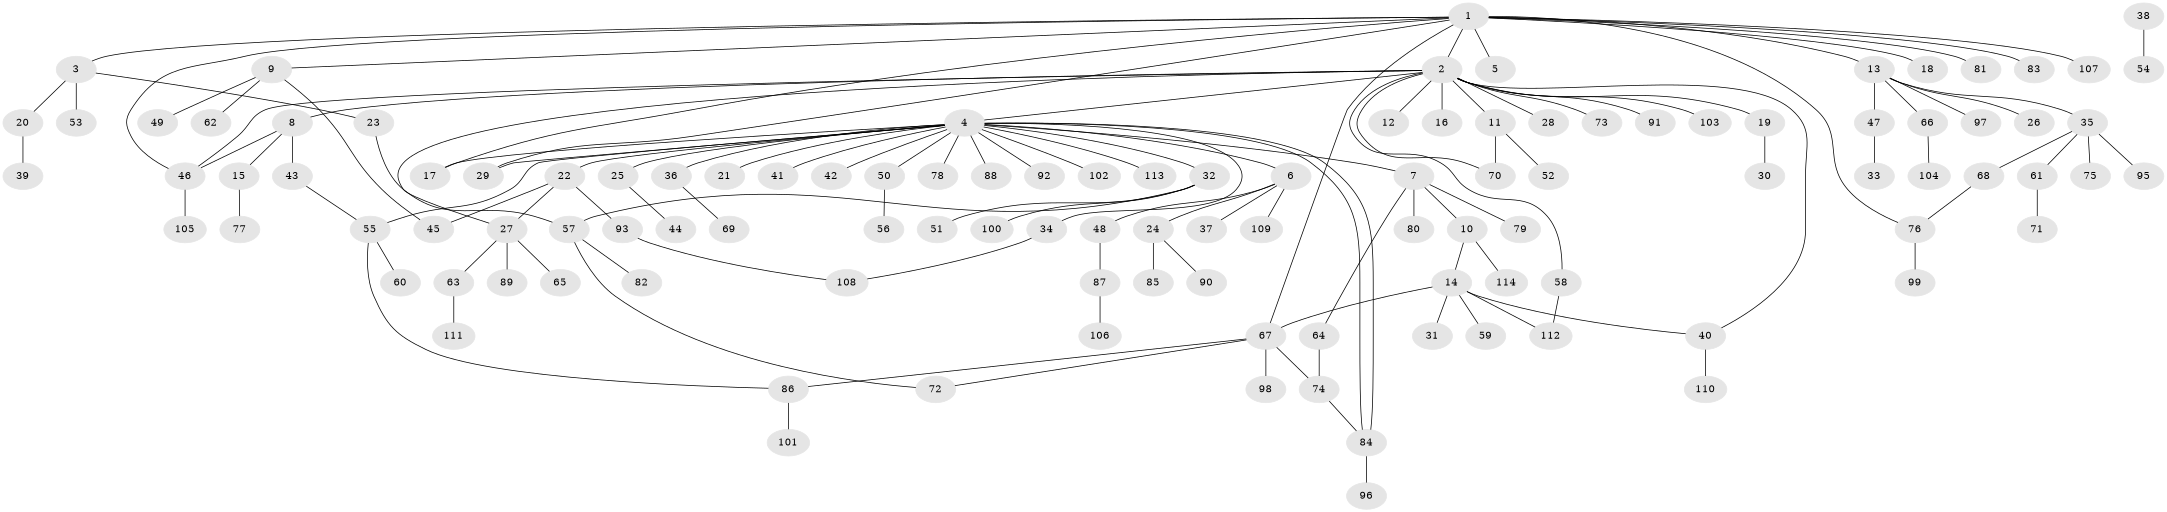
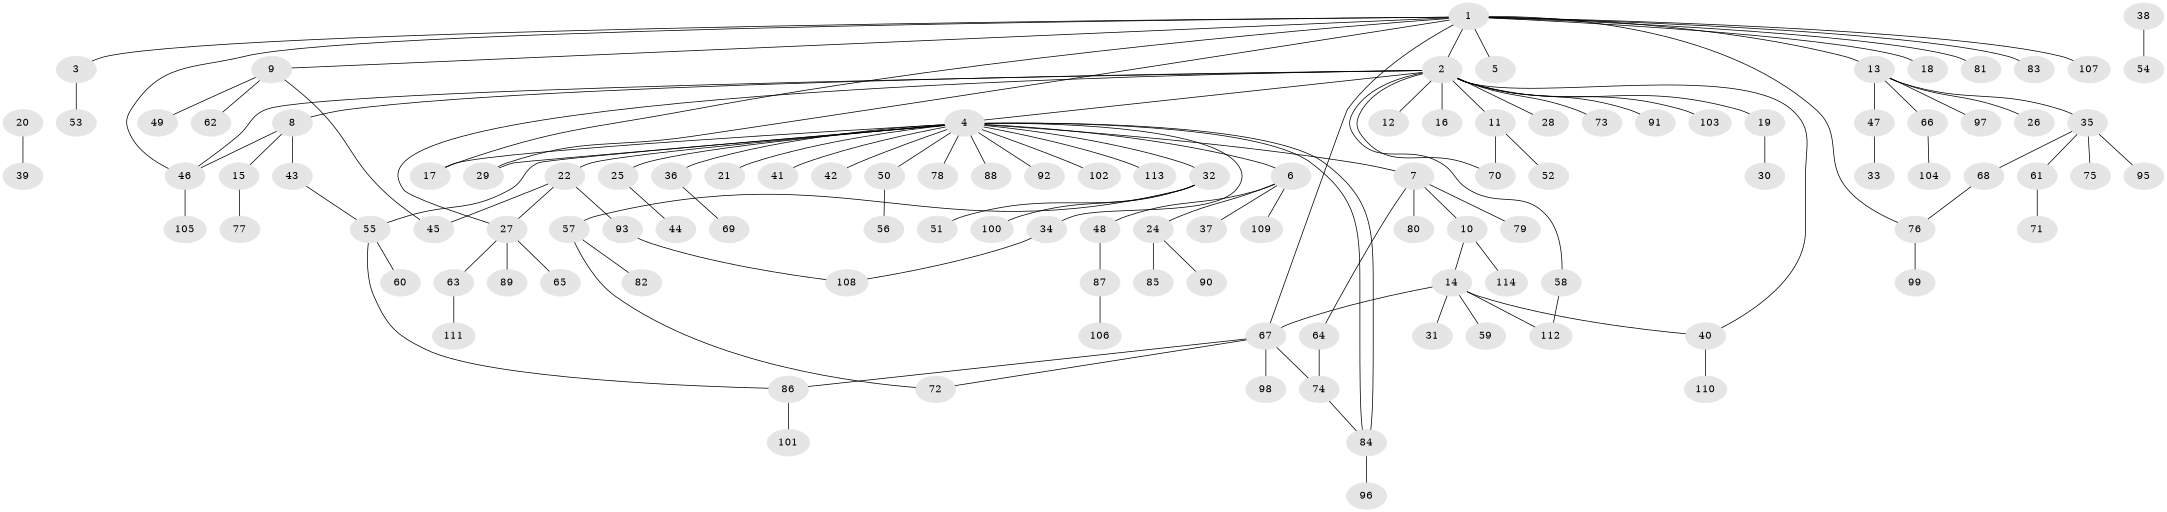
  graph {
    node [color=gray90 style=filled]
    1
    2
    3
    5
    9
    13
    17
    18
    29
    46
    67
    76
    81
    83
    107
    4
    8
    11
    12
    16
    19
    27
    28
    40
    58
    70
    73
    91
    103
    20
-   23
    53
    45
    49
    62
    26
    35
    47
    66
    97
    105
    86
    72
    74
    98
    99
    6
    7
    21
    22
    25
    32
    34
    36
    41
    42
    50
    55
    78
    84
    88
    92
    102
    113
    15
    43
    52
    30
    63
    65
    89
    110
    112
    39
    57
    24
    37
    48
    109
    10
    64
    79
    80
    93
    44
    51
    100
    108
    69
    38
    54
    56
    60
    96
    85
    90
    87
    14
    114
    77
    31
    59
    61
    68
    75
    95
    33
    104
    82
    111
    71
    106
    101
    1 -- 2
    1 -- 3
    1 -- 5
    1 -- 9
    1 -- 13
    1 -- 17
    1 -- 18
    1 -- 29
    1 -- 46
    1 -- 67
    1 -- 76
    1 -- 81
    1 -- 83
    1 -- 107
    2 -- 46
    2 -- 4
    2 -- 8
    2 -- 11
    2 -- 12
    2 -- 16
    2 -- 19
    2 -- 27
    2 -- 28
    2 -- 40
    2 -- 58
    2 -- 70
    2 -- 73
    2 -- 91
    2 -- 103
-   3 -- 20
-   3 -- 23
    3 -- 53
    9 -- 45
    9 -- 49
    9 -- 62
    13 -- 26
    13 -- 35
    13 -- 47
    13 -- 66
    13 -- 97
    46 -- 105
    67 -- 86
    67 -- 72
    67 -- 74
    67 -- 98
    76 -- 99
    4 -- 17
    4 -- 29
    4 -- 6
    4 -- 7
    4 -- 21
    4 -- 22
    4 -- 25
    4 -- 32
    4 -- 34
    4 -- 36
    4 -- 41
    4 -- 42
    4 -- 50
    4 -- 55
    4 -- 78
    4 -- 84
    4 -- 84
    4 -- 88
    4 -- 92
    4 -- 102
    4 -- 113
    8 -- 46
    8 -- 15
    8 -- 43
    11 -- 70
    11 -- 52
    19 -- 30
    27 -- 63
    27 -- 65
    27 -- 89
    40 -- 110
    58 -- 112
    20 -- 39
-   23 -- 57
    35 -- 61
    35 -- 68
    35 -- 75
    35 -- 95
    47 -- 33
    66 -- 104
    86 -- 101
    74 -- 84
    6 -- 24
    6 -- 37
    6 -- 48
    6 -- 109
    7 -- 10
    7 -- 64
    7 -- 79
    7 -- 80
    22 -- 27
    22 -- 45
    22 -- 93
    25 -- 44
    32 -- 57
    32 -- 51
    32 -- 100
    34 -- 108
    36 -- 69
    50 -- 56
    55 -- 86
    55 -- 60
    84 -- 96
    15 -- 77
    43 -- 55
    63 -- 111
    57 -- 72
    57 -- 82
    24 -- 85
    24 -- 90
    48 -- 87
    10 -- 14
    10 -- 114
    64 -- 74
    93 -- 108
    38 -- 54
    87 -- 106
    14 -- 67
    14 -- 40
    14 -- 112
    14 -- 31
    14 -- 59
    61 -- 71
    68 -- 76
  }
